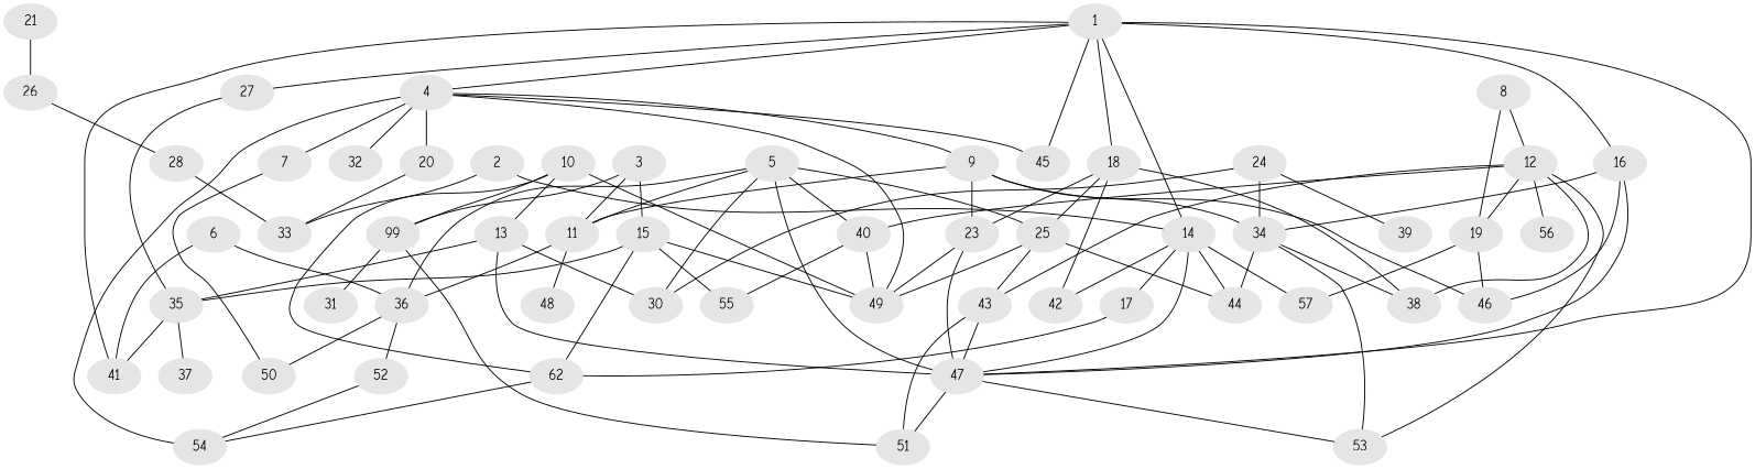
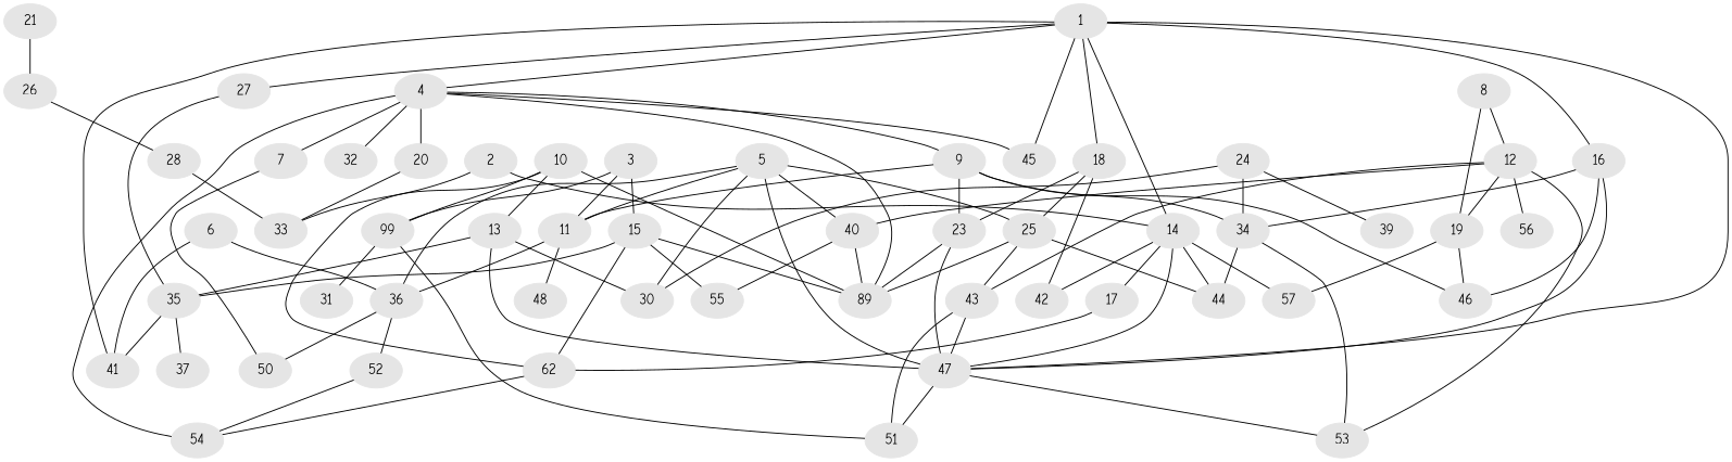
  graph {
    fontname="Comic Neue"
    node [color=gray90 fontname="Comic Neue" style=filled]
    edge [fontname="Comic Neue" weight=1.0]
    1
    4
    14
    16
    18
    27
    41
    45
    47
    7
    9
    20
    32
-   49
+   49 [label=89]
    54
    17
    42
    44
    57
    34
    46
    25
    23
-   38
    35
    53
    51
    2
    33
    3
    11
    15
    n33 [label=99]
    36
    48
    n36 [label=62]
    55
    31
    50
    5
    30
    40
    43
    52
    6
    8
    12
    19
    56
    26
    28
    10
    13
    37
    21
    24
    39
    1 -- 4
    1 -- 14
    1 -- 16
    1 -- 18
    1 -- 27
    1 -- 41
    1 -- 45
    1 -- 47
    4 -- 45
    4 -- 7
    4 -- 9
    4 -- 20
    4 -- 32
    4 -- 49
    4 -- 54 [weight=2.0]
    14 -- 47
    14 -- 17
    14 -- 42
    14 -- 44 [weight=2.0]
    14 -- 57
    16 -- 47
    16 -- 34
    16 -- 46
    18 -- 42
    18 -- 25
    18 -- 23
-   18 -- 38
    27 -- 35
    47 -- 53
    47 -- 51
    7 -- 50
    9 -- 34
    9 -- 46
    9 -- 23
    9 -- 11
    20 -- 33
    17 -- n36
    34 -- 44
-   34 -- 38
    34 -- 53
    25 -- 49 [weight=2.0]
    25 -- 44
    25 -- 43
    23 -- 47
    23 -- 49
    35 -- 41
    35 -- 37
    2 -- 14
    2 -- 33
    3 -- 11
    3 -- 15
    3 -- n33
    11 -- 36
    11 -- 48
    15 -- 49
    15 -- 35
    15 -- n36
    15 -- 55
    n33 -- 51
    n33 -- 31
    36 -- 50
    36 -- 52
    n36 -- 54
    5 -- 47 [weight=3.0]
    5 -- 25
    5 -- 11
    5 -- 36
    5 -- 30
    5 -- 40
    40 -- 49
    40 -- 55
    43 -- 47
    43 -- 51
    52 -- 54
    6 -- 41
    6 -- 36
    8 -- 12
    8 -- 19
-   12 -- 38
    12 -- 53
    12 -- 40
    12 -- 43
    12 -- 19
    12 -- 56
    19 -- 57
    19 -- 46
    26 -- 28
    28 -- 33
    10 -- 49
    10 -- n33
    10 -- n36
    10 -- 13
    13 -- 47
    13 -- 35
    13 -- 30
    21 -- 26
    24 -- 34
    24 -- 30
    24 -- 39
  }
